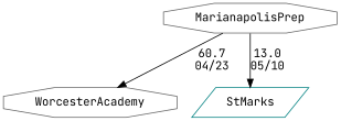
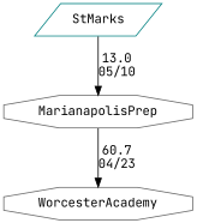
  digraph {
    fontname="JetBrains Mono"
    node [color=gray40 fontname="JetBrains Mono" shape=octagon]
    edge [arrowhead=normal fontname="JetBrains Mono" random=random]
    MarianapolisPrep
    WorcesterAcademy
    StMarks [color=teal shape=parallelogram]
    MarianapolisPrep -> WorcesterAcademy [label="60.7\n04/23" weight=40]
-   MarianapolisPrep -> StMarks [label="13.0\n05/10" weight=87]
+   StMarks -> MarianapolisPrep [label="13.0\n05/10" weight=87]
  }
